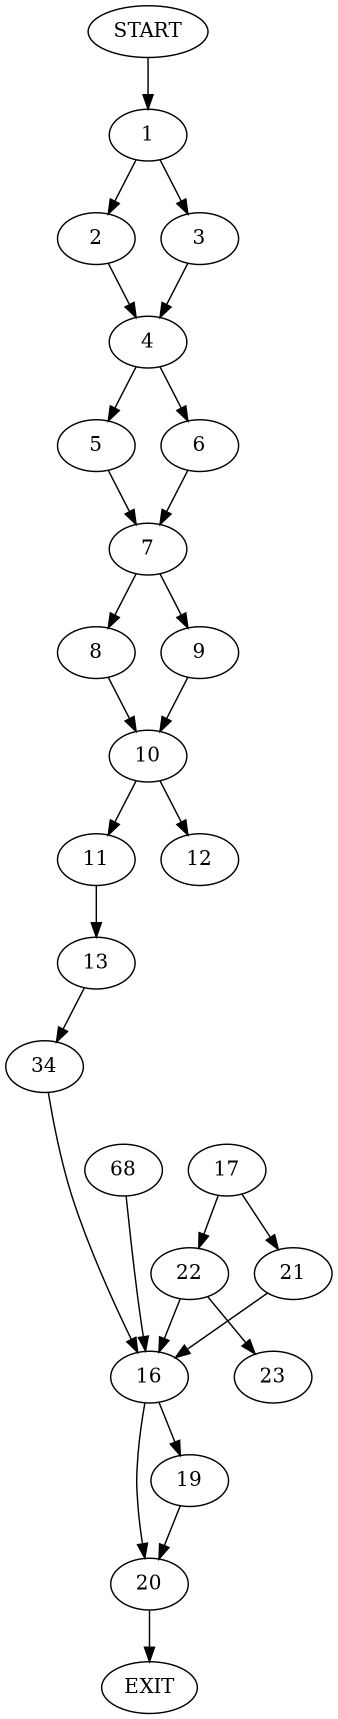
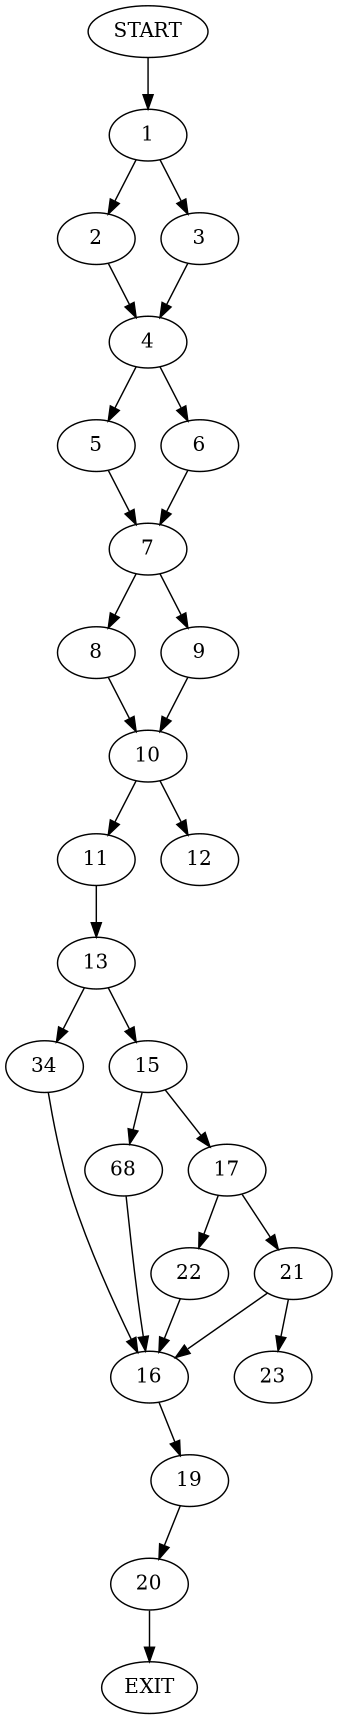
  digraph {
    n1 [label=START]
    1
    2
    3
    n5 [label=EXIT]
    4
    5
    6
    7
    8
    9
    10
    11
    12
    13
    n16 [label=34]
+   15
    16
    17
    n20 [label=68]
    19
    20
    21
    22
    23
    n1 -> 1
    1 -> 2
    1 -> 3
    2 -> 4
    3 -> 4
    4 -> 5
    4 -> 6
    5 -> 7
    6 -> 7
    7 -> 8
    7 -> 9
    8 -> 10
    9 -> 10
    10 -> 11
    10 -> 12
    11 -> 13
    13 -> n16
+   13 -> 15
    n16 -> 16
+   15 -> 17
+   15 -> n20
    16 -> 19
-   16 -> 20
    17 -> 21
    17 -> 22
    n20 -> 16
    19 -> 20
    20 -> n5
    21 -> 16
    22 -> 16
-   22 -> 23
+   21 -> 23
  }
